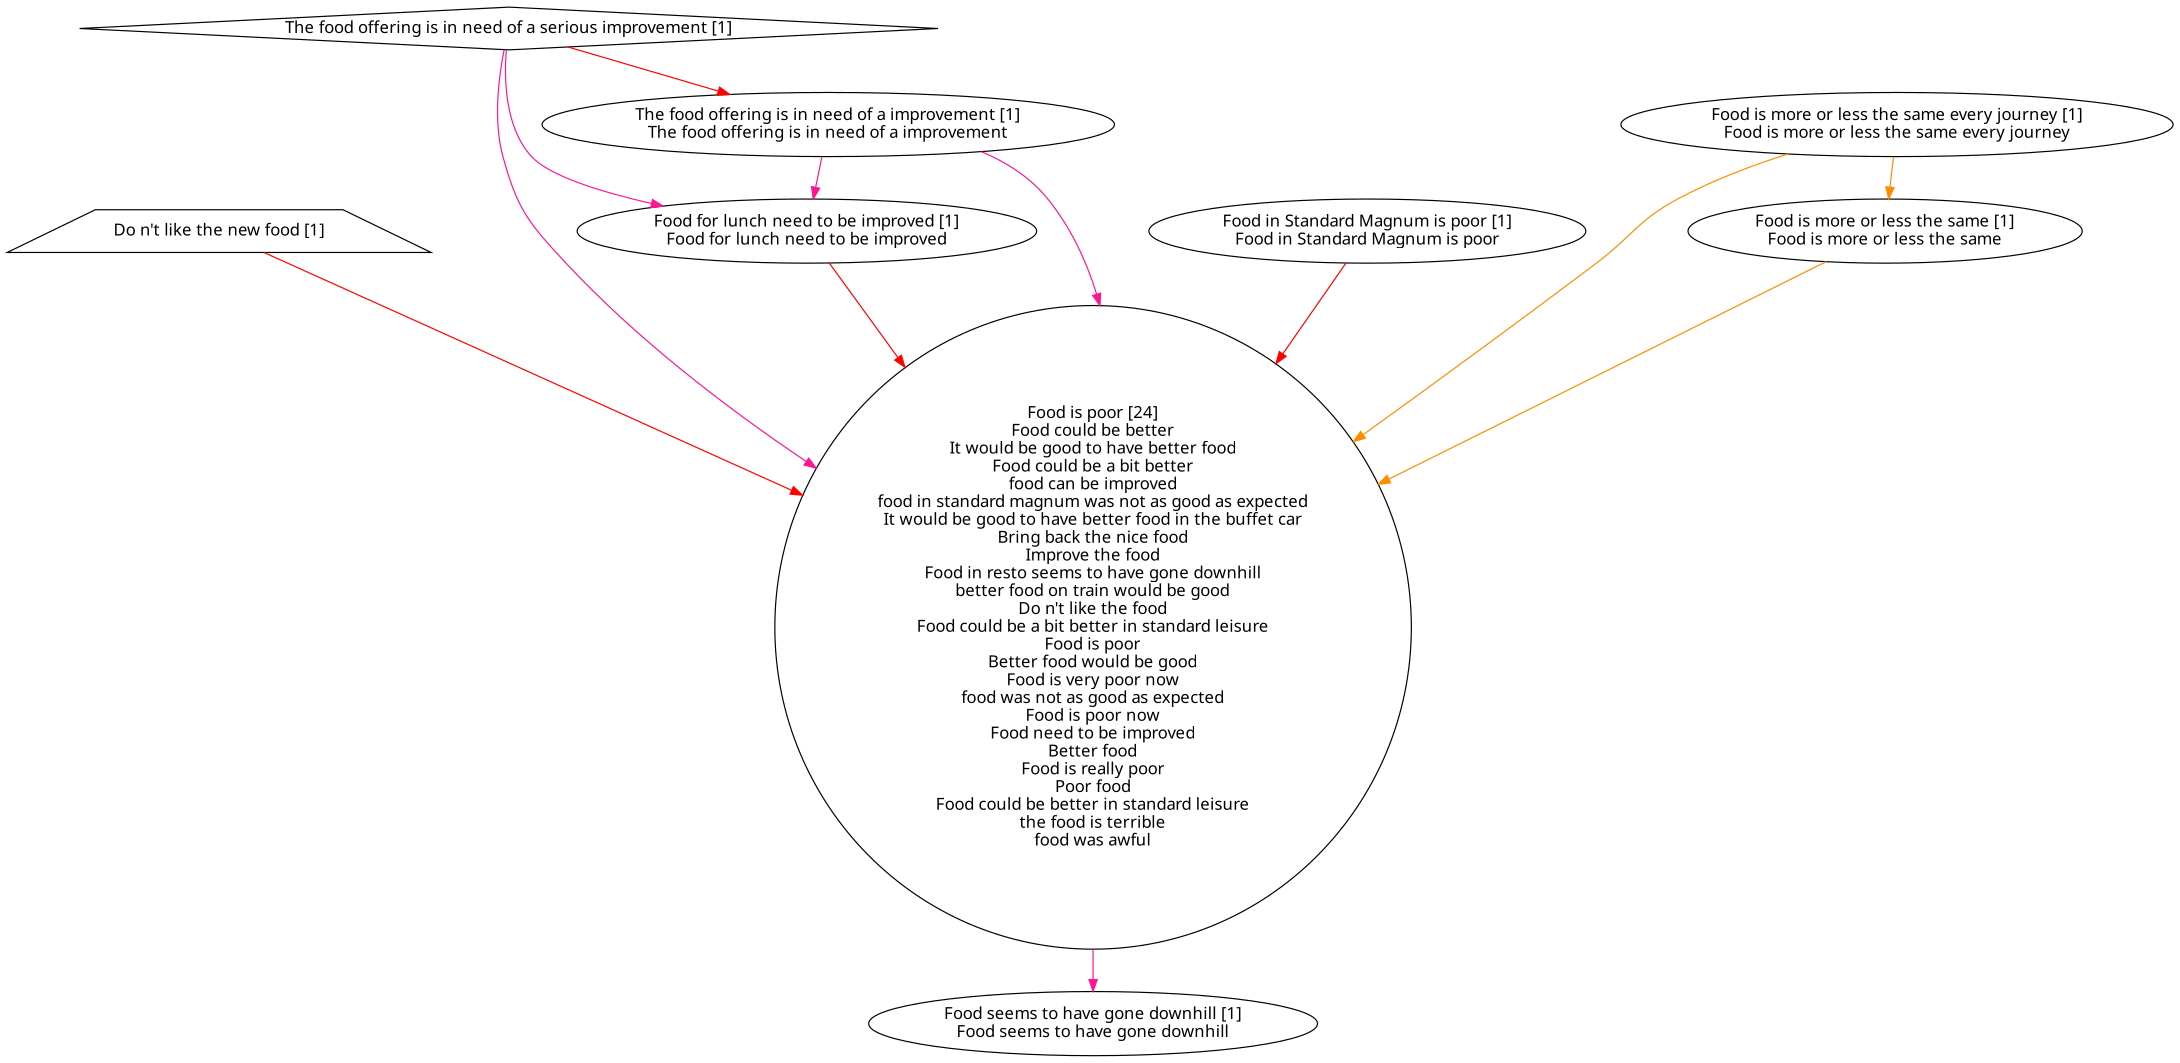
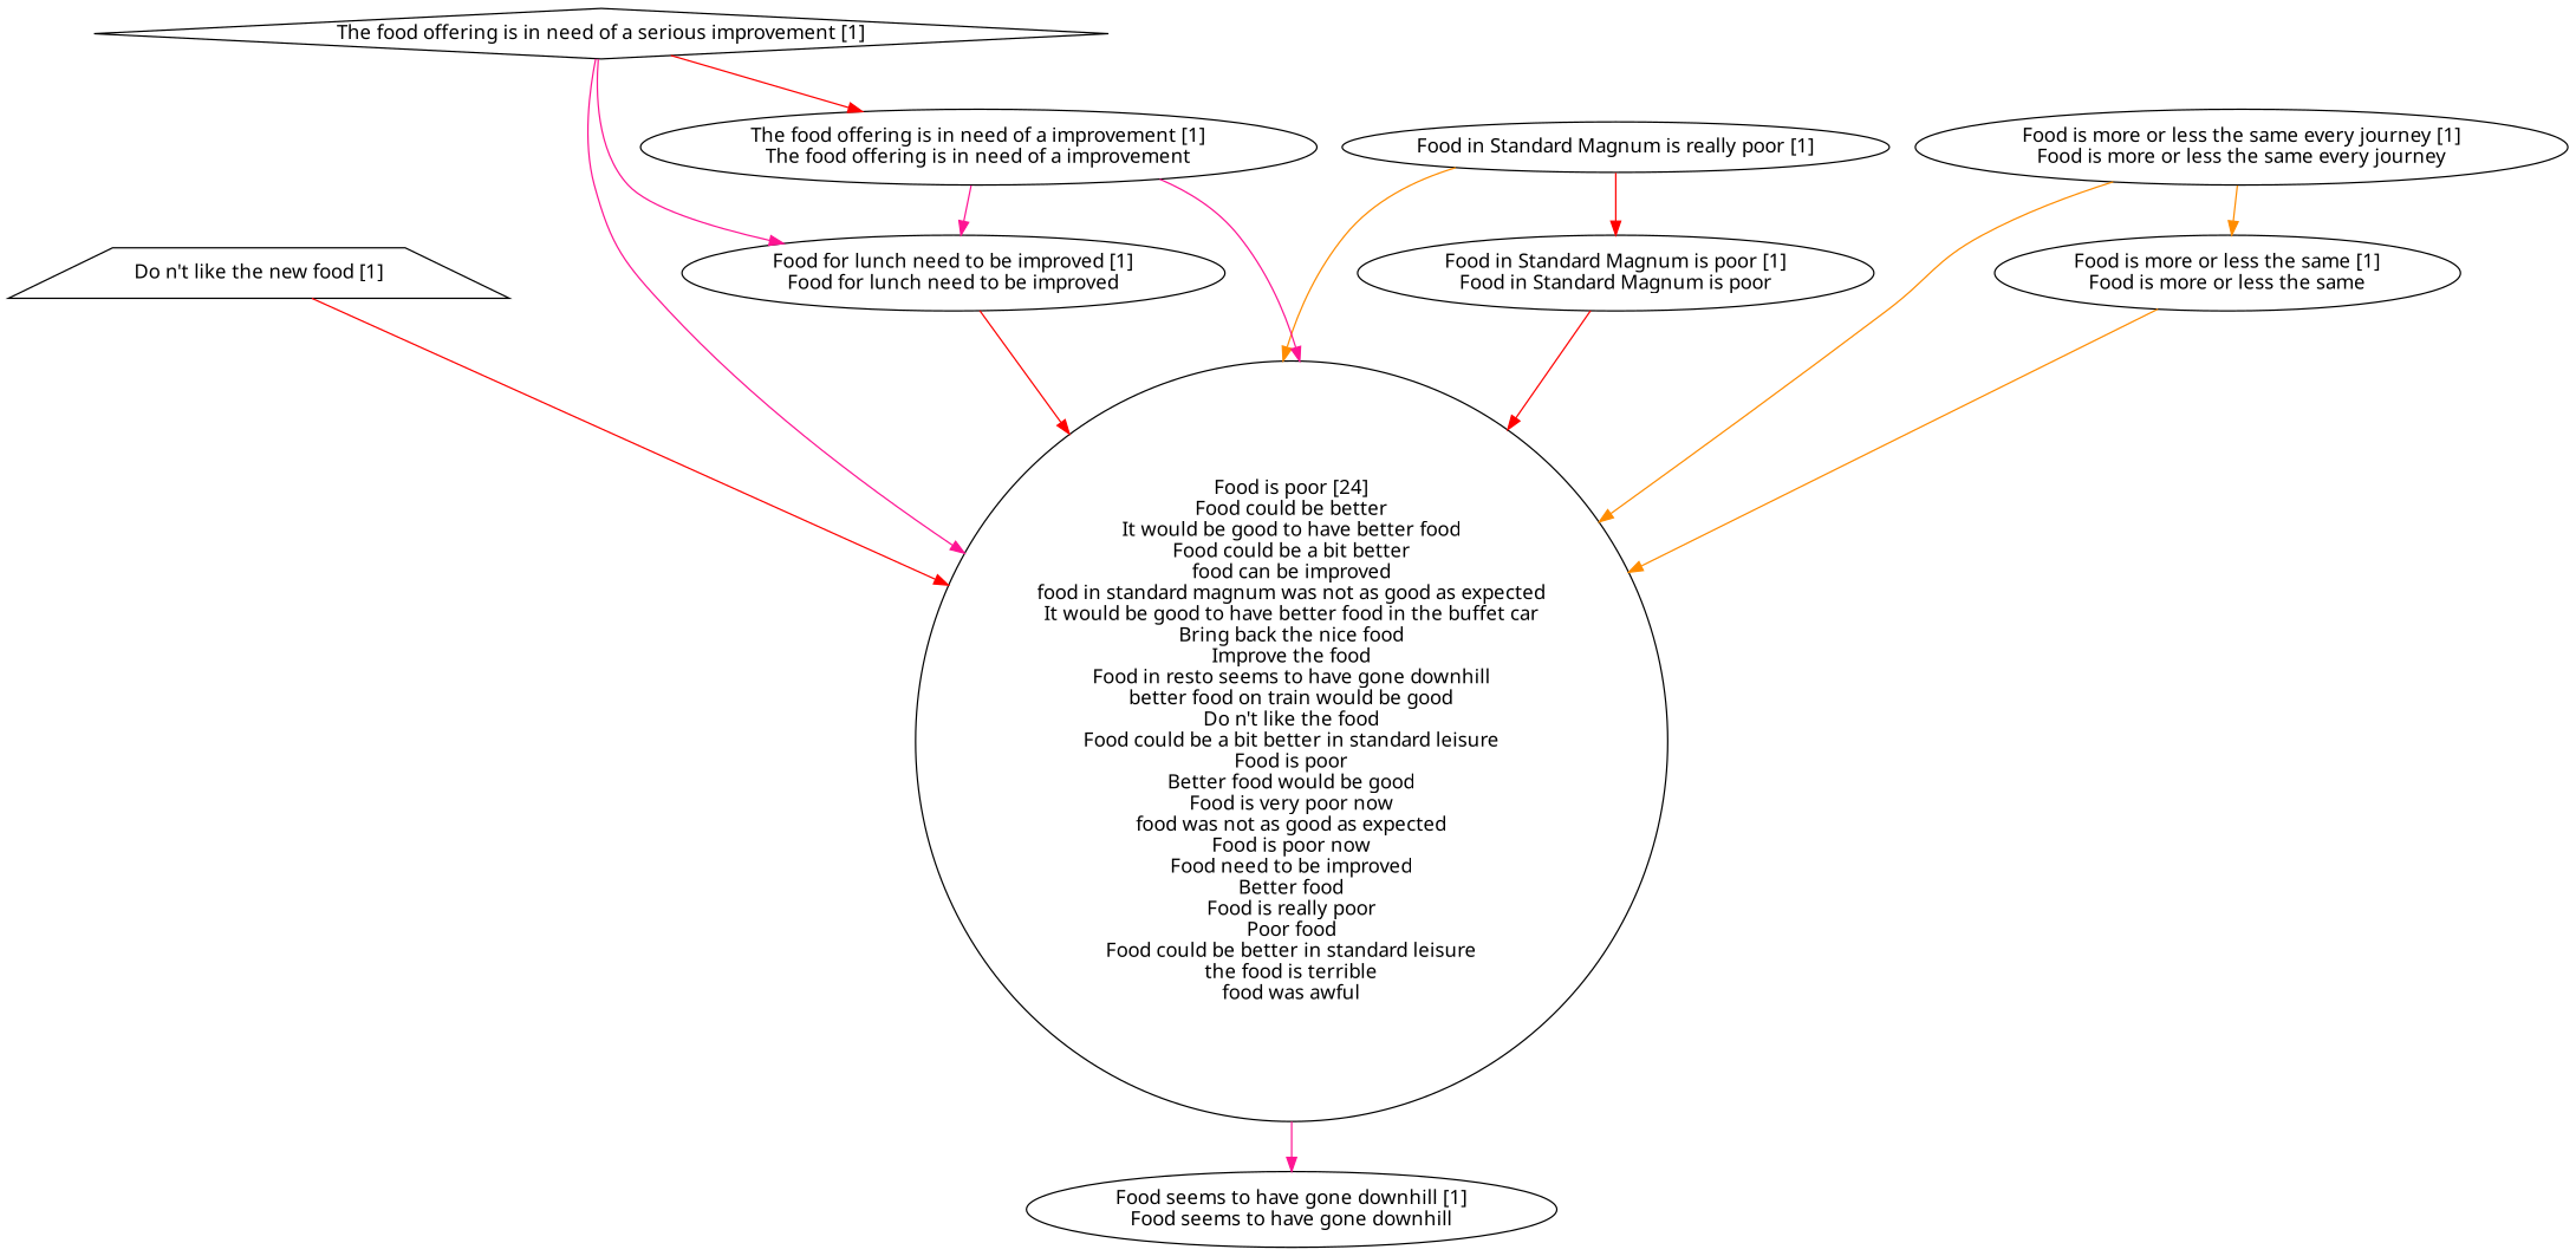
  digraph {
    fontname="Noto Sans"
    node [fontname="Noto Sans" shape=ellipse]
    edge [color=deeppink fontname="Noto Sans"]
    "Food is poor [24]\nFood could be better\nIt would be good to have better food\nFood could be a bit better\nfood can be improved\nfood in standard magnum was not as good as expected\nIt would be good to have better food in the buffet car\nBring back the nice food\nImprove the food\nFood in resto seems to have gone downhill\nbetter food on train would be good\nDo n't like the food\nFood could be a bit better in standard leisure\nFood is poor\nBetter food would be good\nFood is very poor now\nfood was not as good as expected\nFood is poor now\nFood need to be improved\nBetter food\nFood is really poor\nPoor food\nFood could be better in standard leisure\nthe food is terrible\nfood was awful"
    "Food seems to have gone downhill [1]\nFood seems to have gone downhill"
    "Do n't like the new food [1]" [shape=trapezium]
    "Food for lunch need to be improved [1]\nFood for lunch need to be improved"
+   "Food in Standard Magnum is really poor [1]"
    "Food in Standard Magnum is poor [1]\nFood in Standard Magnum is poor"
    "Food is more or less the same every journey [1]\nFood is more or less the same every journey"
    "Food is more or less the same [1]\nFood is more or less the same"
    "The food offering is in need of a serious improvement [1]" [shape=diamond]
    "The food offering is in need of a improvement [1]\nThe food offering is in need of a improvement"
    "Food is poor [24]\nFood could be better\nIt would be good to have better food\nFood could be a bit better\nfood can be improved\nfood in standard magnum was not as good as expected\nIt would be good to have better food in the buffet car\nBring back the nice food\nImprove the food\nFood in resto seems to have gone downhill\nbetter food on train would be good\nDo n't like the food\nFood could be a bit better in standard leisure\nFood is poor\nBetter food would be good\nFood is very poor now\nfood was not as good as expected\nFood is poor now\nFood need to be improved\nBetter food\nFood is really poor\nPoor food\nFood could be better in standard leisure\nthe food is terrible\nfood was awful" -> "Food seems to have gone downhill [1]\nFood seems to have gone downhill"
    "Do n't like the new food [1]" -> "Food is poor [24]\nFood could be better\nIt would be good to have better food\nFood could be a bit better\nfood can be improved\nfood in standard magnum was not as good as expected\nIt would be good to have better food in the buffet car\nBring back the nice food\nImprove the food\nFood in resto seems to have gone downhill\nbetter food on train would be good\nDo n't like the food\nFood could be a bit better in standard leisure\nFood is poor\nBetter food would be good\nFood is very poor now\nfood was not as good as expected\nFood is poor now\nFood need to be improved\nBetter food\nFood is really poor\nPoor food\nFood could be better in standard leisure\nthe food is terrible\nfood was awful" [color=red]
    "Food for lunch need to be improved [1]\nFood for lunch need to be improved" -> "Food is poor [24]\nFood could be better\nIt would be good to have better food\nFood could be a bit better\nfood can be improved\nfood in standard magnum was not as good as expected\nIt would be good to have better food in the buffet car\nBring back the nice food\nImprove the food\nFood in resto seems to have gone downhill\nbetter food on train would be good\nDo n't like the food\nFood could be a bit better in standard leisure\nFood is poor\nBetter food would be good\nFood is very poor now\nfood was not as good as expected\nFood is poor now\nFood need to be improved\nBetter food\nFood is really poor\nPoor food\nFood could be better in standard leisure\nthe food is terrible\nfood was awful" [color=red]
+   "Food in Standard Magnum is really poor [1]" -> "Food is poor [24]\nFood could be better\nIt would be good to have better food\nFood could be a bit better\nfood can be improved\nfood in standard magnum was not as good as expected\nIt would be good to have better food in the buffet car\nBring back the nice food\nImprove the food\nFood in resto seems to have gone downhill\nbetter food on train would be good\nDo n't like the food\nFood could be a bit better in standard leisure\nFood is poor\nBetter food would be good\nFood is very poor now\nfood was not as good as expected\nFood is poor now\nFood need to be improved\nBetter food\nFood is really poor\nPoor food\nFood could be better in standard leisure\nthe food is terrible\nfood was awful" [color=darkorange]
+   "Food in Standard Magnum is really poor [1]" -> "Food in Standard Magnum is poor [1]\nFood in Standard Magnum is poor" [color=red]
    "Food in Standard Magnum is poor [1]\nFood in Standard Magnum is poor" -> "Food is poor [24]\nFood could be better\nIt would be good to have better food\nFood could be a bit better\nfood can be improved\nfood in standard magnum was not as good as expected\nIt would be good to have better food in the buffet car\nBring back the nice food\nImprove the food\nFood in resto seems to have gone downhill\nbetter food on train would be good\nDo n't like the food\nFood could be a bit better in standard leisure\nFood is poor\nBetter food would be good\nFood is very poor now\nfood was not as good as expected\nFood is poor now\nFood need to be improved\nBetter food\nFood is really poor\nPoor food\nFood could be better in standard leisure\nthe food is terrible\nfood was awful" [color=red]
    "Food is more or less the same every journey [1]\nFood is more or less the same every journey" -> "Food is poor [24]\nFood could be better\nIt would be good to have better food\nFood could be a bit better\nfood can be improved\nfood in standard magnum was not as good as expected\nIt would be good to have better food in the buffet car\nBring back the nice food\nImprove the food\nFood in resto seems to have gone downhill\nbetter food on train would be good\nDo n't like the food\nFood could be a bit better in standard leisure\nFood is poor\nBetter food would be good\nFood is very poor now\nfood was not as good as expected\nFood is poor now\nFood need to be improved\nBetter food\nFood is really poor\nPoor food\nFood could be better in standard leisure\nthe food is terrible\nfood was awful" [color=darkorange]
    "Food is more or less the same every journey [1]\nFood is more or less the same every journey" -> "Food is more or less the same [1]\nFood is more or less the same" [color=darkorange]
    "Food is more or less the same [1]\nFood is more or less the same" -> "Food is poor [24]\nFood could be better\nIt would be good to have better food\nFood could be a bit better\nfood can be improved\nfood in standard magnum was not as good as expected\nIt would be good to have better food in the buffet car\nBring back the nice food\nImprove the food\nFood in resto seems to have gone downhill\nbetter food on train would be good\nDo n't like the food\nFood could be a bit better in standard leisure\nFood is poor\nBetter food would be good\nFood is very poor now\nfood was not as good as expected\nFood is poor now\nFood need to be improved\nBetter food\nFood is really poor\nPoor food\nFood could be better in standard leisure\nthe food is terrible\nfood was awful" [color=darkorange]
    "The food offering is in need of a serious improvement [1]" -> "Food is poor [24]\nFood could be better\nIt would be good to have better food\nFood could be a bit better\nfood can be improved\nfood in standard magnum was not as good as expected\nIt would be good to have better food in the buffet car\nBring back the nice food\nImprove the food\nFood in resto seems to have gone downhill\nbetter food on train would be good\nDo n't like the food\nFood could be a bit better in standard leisure\nFood is poor\nBetter food would be good\nFood is very poor now\nfood was not as good as expected\nFood is poor now\nFood need to be improved\nBetter food\nFood is really poor\nPoor food\nFood could be better in standard leisure\nthe food is terrible\nfood was awful"
    "The food offering is in need of a serious improvement [1]" -> "Food for lunch need to be improved [1]\nFood for lunch need to be improved"
    "The food offering is in need of a serious improvement [1]" -> "The food offering is in need of a improvement [1]\nThe food offering is in need of a improvement" [color=red]
    "The food offering is in need of a improvement [1]\nThe food offering is in need of a improvement" -> "Food is poor [24]\nFood could be better\nIt would be good to have better food\nFood could be a bit better\nfood can be improved\nfood in standard magnum was not as good as expected\nIt would be good to have better food in the buffet car\nBring back the nice food\nImprove the food\nFood in resto seems to have gone downhill\nbetter food on train would be good\nDo n't like the food\nFood could be a bit better in standard leisure\nFood is poor\nBetter food would be good\nFood is very poor now\nfood was not as good as expected\nFood is poor now\nFood need to be improved\nBetter food\nFood is really poor\nPoor food\nFood could be better in standard leisure\nthe food is terrible\nfood was awful"
    "The food offering is in need of a improvement [1]\nThe food offering is in need of a improvement" -> "Food for lunch need to be improved [1]\nFood for lunch need to be improved"
  }
